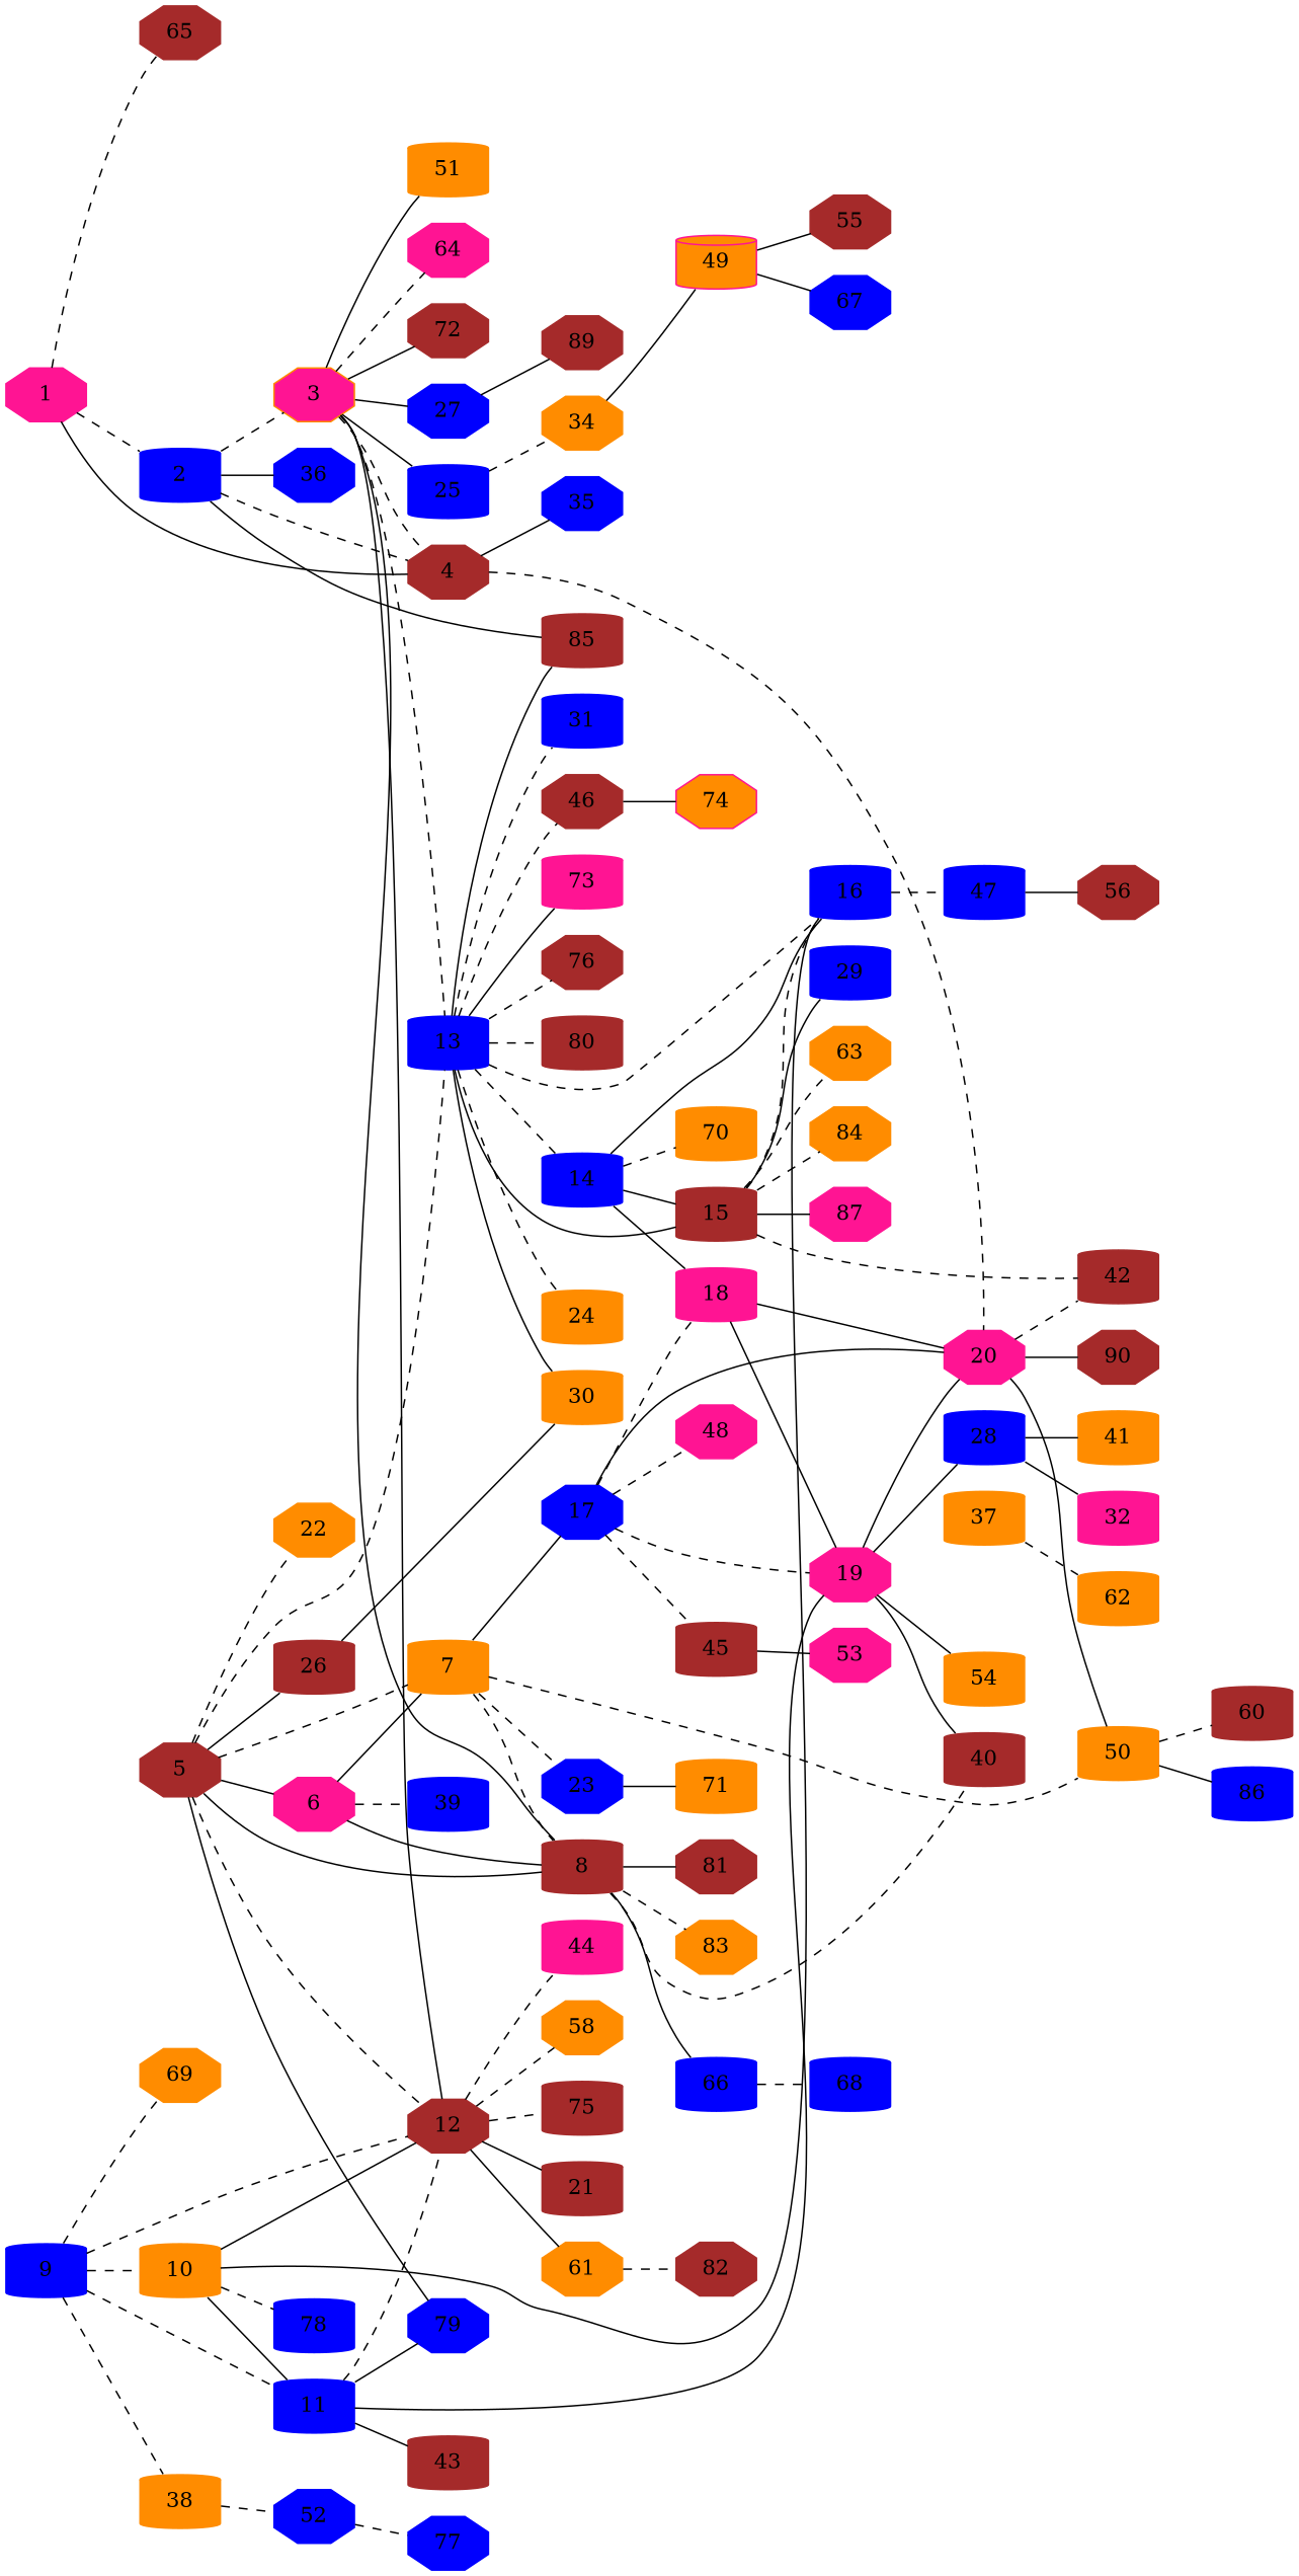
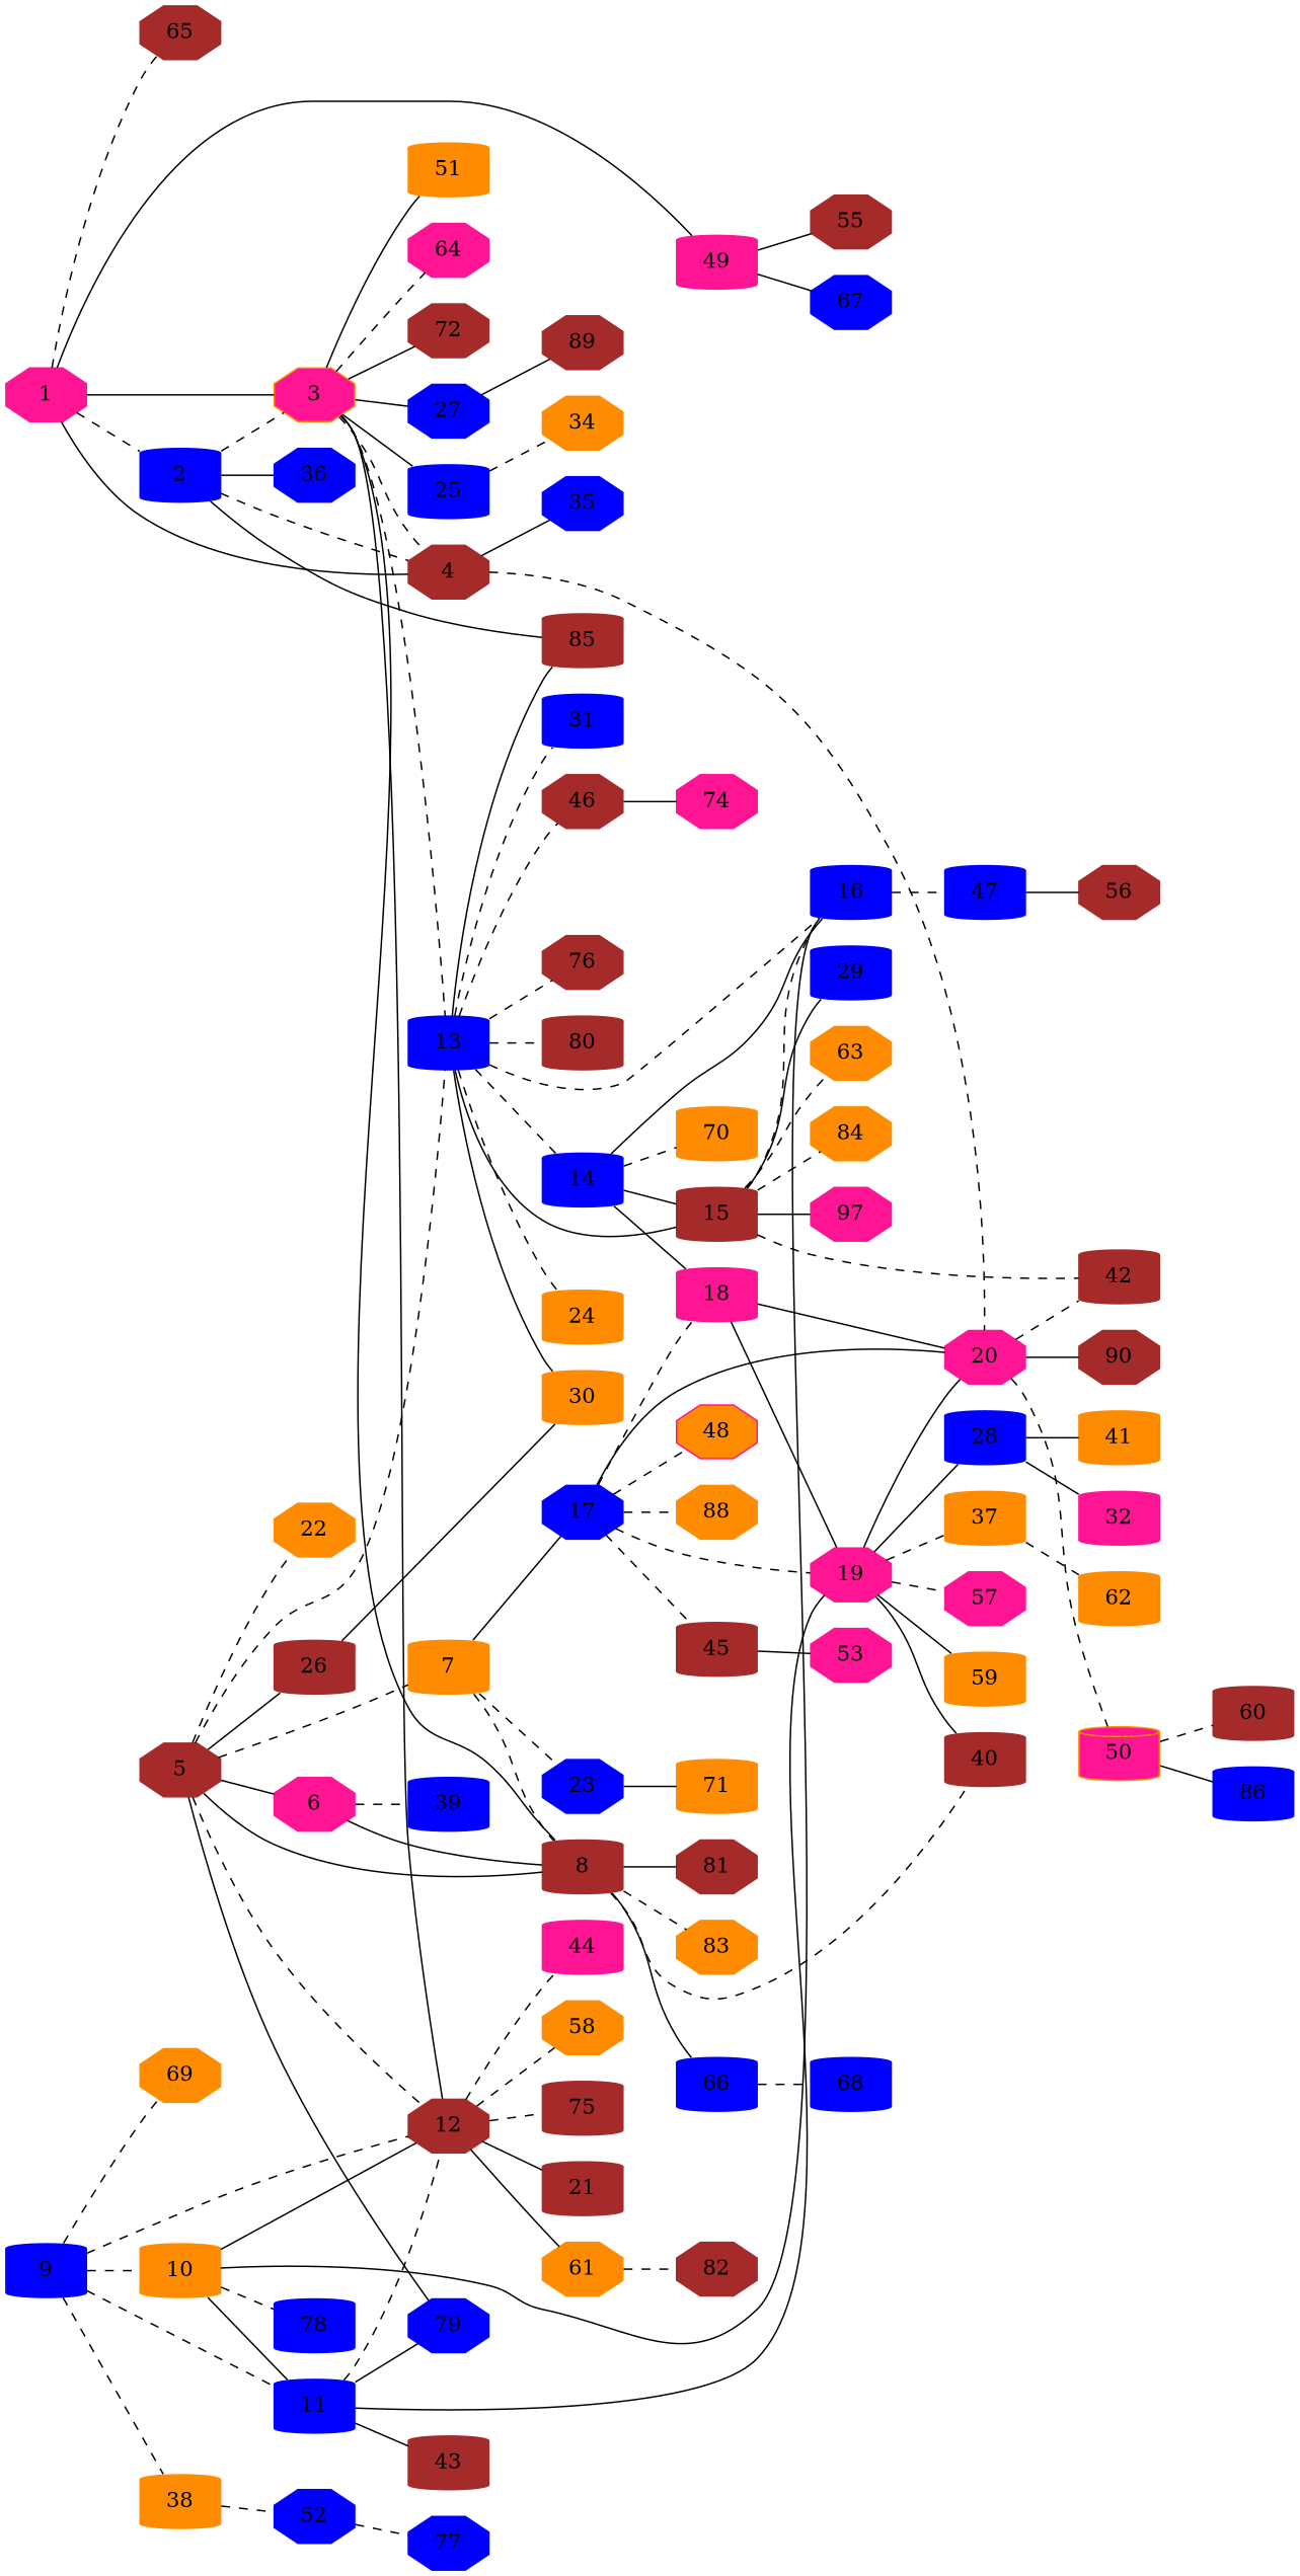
  graph {
    rankdir=LR
    node [color=blue shape=cylinder style=filled]
    edge [style=solid]
    1 [color=deeppink shape=octagon]
    2
    3 [color=darkorange fillcolor=deeppink shape=octagon]
    4 [color=brown shape=octagon]
-   49 [color=deeppink fillcolor=darkorange]
+   49 [color=deeppink]
    65 [color=brown shape=octagon]
    36 [shape=octagon]
    85 [color=brown]
    8 [color=brown]
    12 [color=brown shape=octagon]
    13
    25
    27 [shape=octagon]
    51 [color=darkorange]
    64 [color=deeppink shape=octagon]
    72 [color=brown shape=octagon]
    20 [color=deeppink shape=octagon]
    35 [shape=octagon]
    55 [color=brown shape=octagon]
    67 [shape=octagon]
    40 [color=brown]
    66
    81 [color=brown shape=octagon]
    83 [color=darkorange shape=octagon]
    21 [color=brown]
    44 [color=deeppink]
    58 [color=darkorange shape=octagon]
    61 [color=darkorange shape=octagon]
    75 [color=brown]
    16
    14
    15 [color=brown]
    24 [color=darkorange]
    30 [color=darkorange]
    31
    46 [color=brown shape=octagon]
-   73 [color=deeppink]
    76 [color=brown shape=octagon]
    80 [color=brown]
    34 [color=darkorange shape=octagon]
    89 [color=brown shape=octagon]
-   50 [color=darkorange]
+   50 [color=darkorange fillcolor=deeppink]
    42 [color=brown]
    90 [color=brown shape=octagon]
    5 [color=brown shape=octagon]
    6 [color=deeppink shape=octagon]
    7 [color=darkorange]
    22 [color=darkorange shape=octagon]
    26 [color=brown]
    79 [shape=octagon]
    39
    17 [shape=octagon]
    23 [shape=octagon]
    19 [color=deeppink shape=octagon]
    18 [color=deeppink]
    45 [color=brown]
-   48 [color=deeppink shape=octagon]
+   48 [color=deeppink shape=octagon fillcolor=darkorange]
+   88 [color=darkorange shape=octagon]
    71 [color=darkorange]
    60 [color=brown]
    86
    68
    9
    10 [color=darkorange]
    11
    38 [color=darkorange]
    69 [color=darkorange shape=octagon]
    78
    43 [color=brown]
    52 [shape=octagon]
    47
    28
    37 [color=darkorange]
-   59 [color=darkorange label=54]
+   57 [color=deeppink shape=octagon]
+   59 [color=darkorange]
    82 [color=brown shape=octagon]
    70 [color=darkorange]
    29
    63 [color=darkorange shape=octagon]
    84 [color=darkorange shape=octagon]
-   87 [color=deeppink shape=octagon]
-   74 [color=deeppink shape=octagon fillcolor=darkorange]
+   87 [color=deeppink shape=octagon label=97]
+   74 [color=deeppink shape=octagon]
    56 [color=brown shape=octagon]
    53 [color=deeppink shape=octagon]
    32 [color=deeppink]
    41 [color=darkorange]
    62 [color=darkorange]
    77 [shape=octagon]
    1 -- 2 [style=dashed]
+   1 -- 3
    1 -- 4
-   34 -- 49
+   1 -- 49
    1 -- 65 [style=dashed]
    2 -- 3 [style=dashed]
    2 -- 4 [style=dashed]
    2 -- 36
    2 -- 85
    3 -- 4 [style=dashed]
    3 -- 8
    3 -- 12
    3 -- 13 [style=dashed]
    3 -- 25
    3 -- 27
    3 -- 51
    3 -- 64 [style=dashed]
    3 -- 72
    4 -- 20 [style=dashed]
    4 -- 35
    49 -- 55
    49 -- 67
    8 -- 40 [style=dashed]
    8 -- 66
    8 -- 81
    8 -- 83 [style=dashed]
    12 -- 21
    12 -- 44 [style=dashed]
    12 -- 58 [style=dashed]
    12 -- 61
    12 -- 75 [style=dashed]
    13 -- 85
    13 -- 16 [style=dashed]
    13 -- 14 [style=dashed]
    13 -- 15
    13 -- 24 [style=dashed]
    13 -- 30
    13 -- 31 [style=dashed]
    13 -- 46 [style=dashed]
-   13 -- 73
    13 -- 76 [style=dashed]
    13 -- 80 [style=dashed]
    25 -- 34 [style=dashed]
    27 -- 89
-   20 -- 50
+   20 -- 50 [style=dashed]
    20 -- 42 [style=dashed]
    20 -- 90
    66 -- 68 [style=dashed]
    61 -- 82 [style=dashed]
    16 -- 47 [style=dashed]
    14 -- 16
    14 -- 15
    14 -- 18
    14 -- 70 [style=dashed]
    15 -- 16 [style=dashed]
    15 -- 42 [style=dashed]
    15 -- 29
    15 -- 63 [style=dashed]
    15 -- 84 [style=dashed]
    15 -- 87
    46 -- 74
    50 -- 60 [style=dashed]
    50 -- 86
    5 -- 8
    5 -- 12 [style=dashed]
    5 -- 13 [style=dashed]
    5 -- 6
    5 -- 7 [style=dashed]
    5 -- 22 [style=dashed]
    5 -- 26
    5 -- 79
    6 -- 8
-   6 -- 7
    6 -- 39 [style=dashed]
    7 -- 8 [style=dashed]
-   7 -- 50 [style=dashed]
    7 -- 17
    7 -- 23 [style=dashed]
    26 -- 30
    17 -- 20
    17 -- 19 [style=dashed]
    17 -- 18 [style=dashed]
    17 -- 45 [style=dashed]
    17 -- 48 [style=dashed]
+   17 -- 88 [style=dashed]
    23 -- 71
    19 -- 20
    19 -- 40
    19 -- 28
+   19 -- 37 [style=dashed]
+   19 -- 57 [style=dashed]
    19 -- 59
    18 -- 20
    18 -- 19
    45 -- 53
    9 -- 12 [style=dashed]
    9 -- 10 [style=dashed]
    9 -- 11 [style=dashed]
    9 -- 38 [style=dashed]
    9 -- 69 [style=dashed]
    10 -- 12
    10 -- 16
    10 -- 11
    10 -- 78 [style=dashed]
    11 -- 12 [style=dashed]
    11 -- 79
    11 -- 19
    11 -- 43
    38 -- 52 [style=dashed]
    52 -- 77 [style=dashed]
    47 -- 56
    28 -- 32
    28 -- 41
    37 -- 62 [style=dashed]
  }
